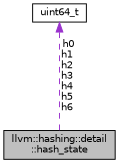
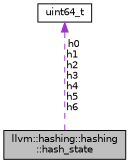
  digraph {
    node [color=black fontname=Helvetica fontsize=10 shape=box]
-   n1 [fillcolor=grey75 fontcolor=black height=0.2 label="llvm::hashing::detail\l::hash_state" style=filled width=0.4]
+   n1 [fillcolor=grey75 fontcolor=black height=0.2 label="llvm::hashing::hashing\l::hash_state" style=filled width=0.4]
    n2 [height=0.2 label=uint64_t width=0.4]
    n2 -> n1 [color=darkorchid3 dir=back fontname=Helvetica fontsize=10 label=" h0\nh1\nh2\nh3\nh4\nh5\nh6" labelfontname=Helvetica labelfontsize=10 style=dashed]
  }
